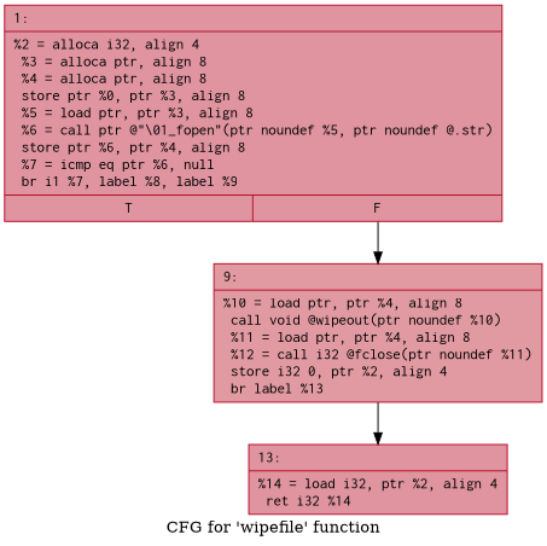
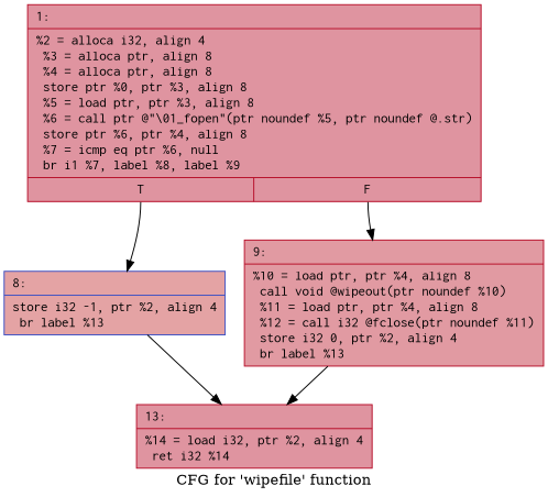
  digraph {
    label="CFG for 'wipefile' function"
    node [color="#b70d28ff" fillcolor="#b70d2870" fontname=Courier shape=record style=filled]
    n1 [label="{1:\l|  %2 = alloca i32, align 4\l  %3 = alloca ptr, align 8\l  %4 = alloca ptr, align 8\l  store ptr %0, ptr %3, align 8\l  %5 = load ptr, ptr %3, align 8\l  %6 = call ptr @\"\\01_fopen\"(ptr noundef %5, ptr noundef @.str)\l  store ptr %6, ptr %4, align 8\l  %7 = icmp eq ptr %6, null\l  br i1 %7, label %8, label %9\l|{<s0>T|<s1>F}}"]
+   n2 [color="#3d50c3ff" fillcolor="#c32e3170" label="{8:\l|  store i32 -1, ptr %2, align 4\l  br label %13\l}"]
    n3 [fillcolor="#bb1b2c70" label="{9:\l|  %10 = load ptr, ptr %4, align 8\l  call void @wipeout(ptr noundef %10)\l  %11 = load ptr, ptr %4, align 8\l  %12 = call i32 @fclose(ptr noundef %11)\l  store i32 0, ptr %2, align 4\l  br label %13\l}"]
    n4 [label="{13:\l|  %14 = load i32, ptr %2, align 4\l  ret i32 %14\l}"]
+   n1 -> n2 [tailport=s0]
    n1 -> n3 [tailport=s1]
+   n2 -> n4
    n3 -> n4
  }
